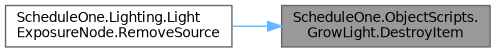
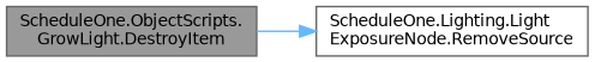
  digraph {
    rankdir=LR
    node [fontname=Helvetica fontsize=10 shape=box style=filled]
    n1 [color=gray40 fillcolor=grey60 fontcolor=black height=0.2 label="ScheduleOne.ObjectScripts.\lGrowLight.DestroyItem" width=0.4]
    n2 [color=grey40 fillcolor=white height=0.2 label="ScheduleOne.Lighting.Light\lExposureNode.RemoveSource" width=0.4]
-   n2 -> n1 [color=steelblue1 fontname=Helvetica fontsize=10 labelfontname=Helvetica labelfontsize=10 style=solid]
+   n1 -> n2 [color=steelblue1 fontname=Helvetica fontsize=10 labelfontname=Helvetica labelfontsize=10 style=solid]
  }
